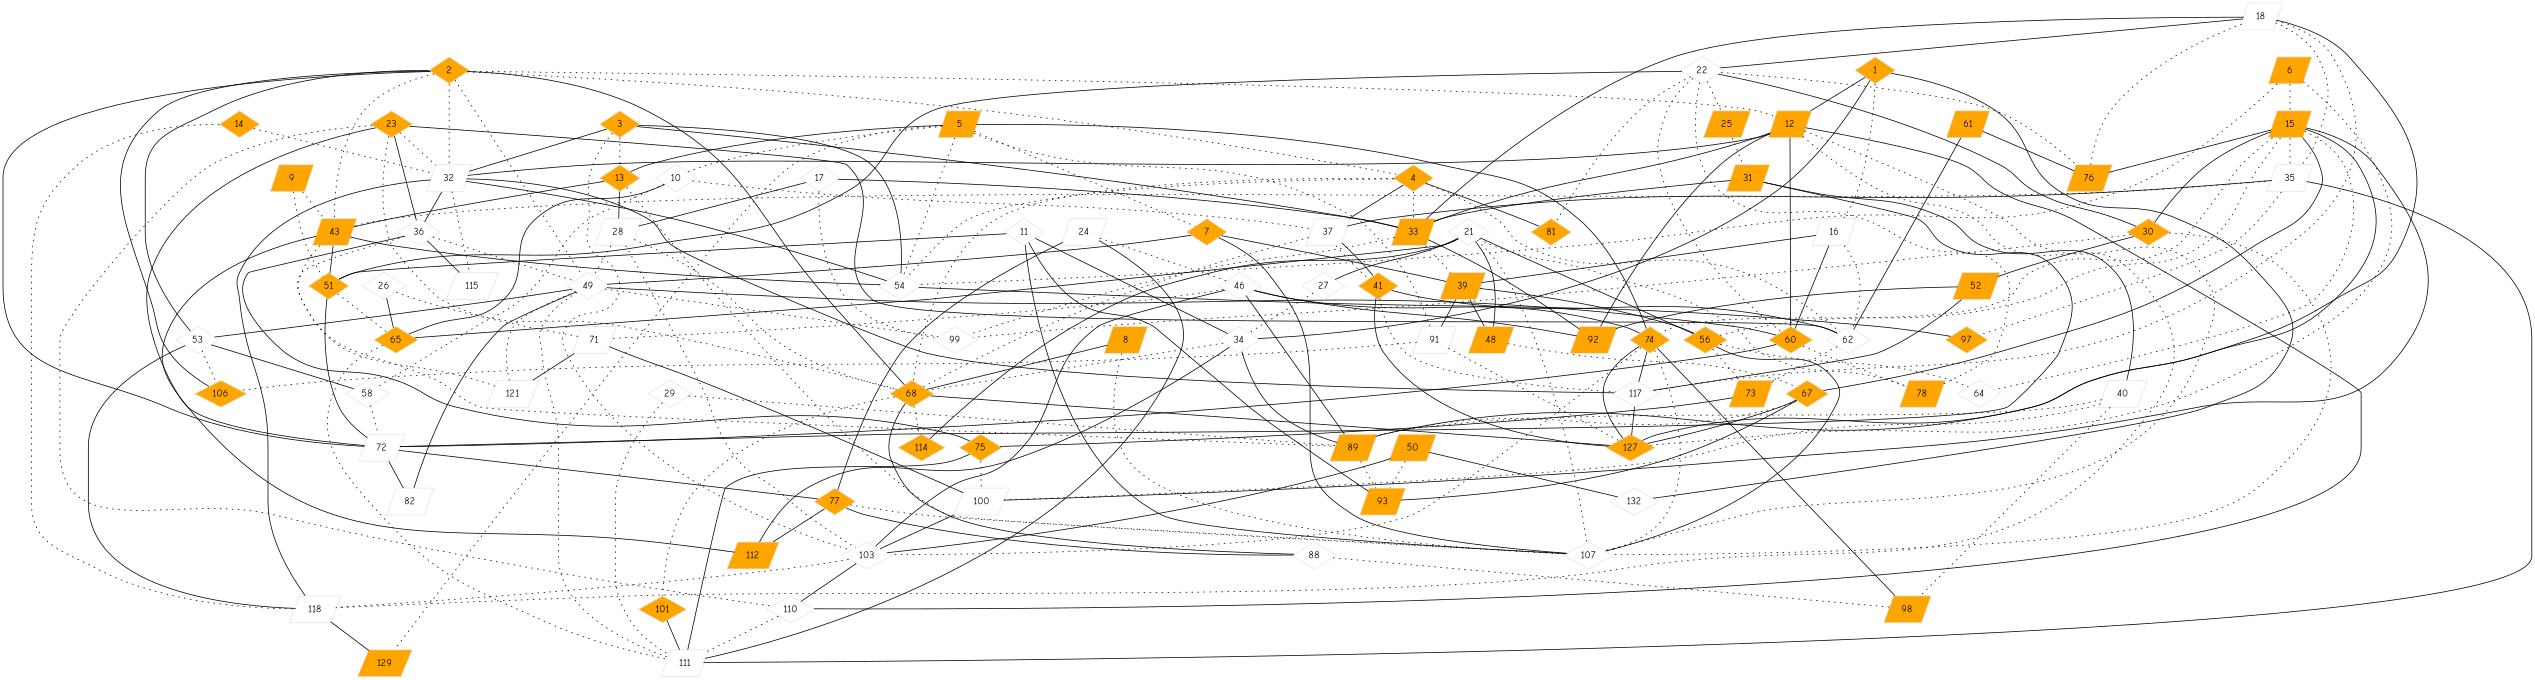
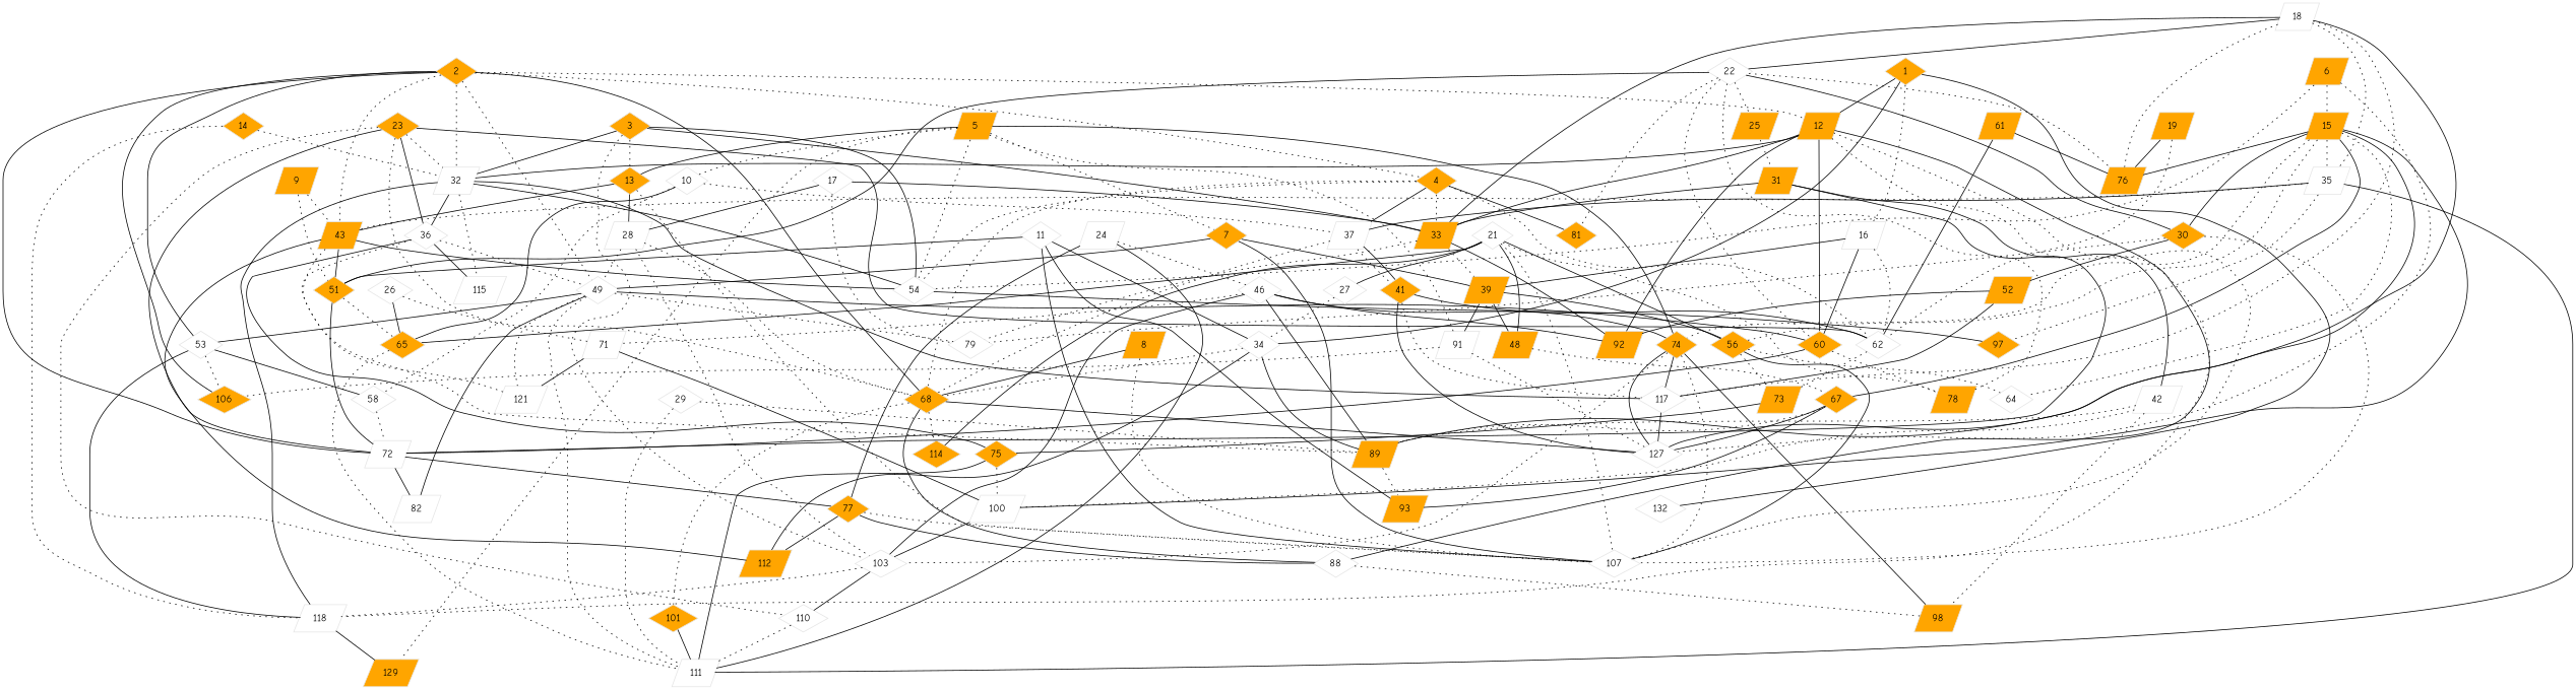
  graph {
    fontname="Comic Neue"
    node [color=gray90 fillcolor=orange fontname="Comic Neue" shape=diamond style=filled]
    edge [fontname="Comic Neue" style=solid]
    12 [shape=parallelogram super="+45"]
    32 [fillcolor=white shape=parallelogram super="+44"]
    33 [shape=parallelogram super="+133"]
    107 [fillcolor=white super="+119"]
    60 [super="+102"]
    92 [shape=parallelogram super="+123"]
    110 [fillcolor=white]
    118 [fillcolor=white shape=parallelogram]
    1
    16 [fillcolor=white shape=parallelogram]
    34 [fillcolor=white super="+131"]
    132 [fillcolor=white]
    62 [fillcolor=white super="+122"]
    39 [shape=parallelogram super="+55"]
    68 [super="+90"]
    89 [shape=parallelogram super="+95"]
    112 [shape=parallelogram]
    2 [super="+83"]
    4 [super="+20"]
    43 [shape=parallelogram super="+125"]
    49 [fillcolor=white super="+66"]
    53 [fillcolor=white super="+59"]
    72 [fillcolor=white shape=parallelogram super="+104"]
    106
    54 [fillcolor=white super="+79"]
    37 [fillcolor=white shape=parallelogram super="+86"]
    81
    117 [fillcolor=white super="+130"]
    36 [fillcolor=white super="+42"]
    115 [fillcolor=white shape=parallelogram]
    51 [super="+69"]
    121 [fillcolor=white shape=parallelogram super="+126"]
-   99 [fillcolor=white]
+   99 [fillcolor=white label=79]
    111 [fillcolor=white shape=parallelogram super="+134"]
    82 [fillcolor=white shape=parallelogram]
    58 [fillcolor=white]
-   127 [super="+128"]
+   127 [fillcolor=white super="+128"]
    114
    88 [fillcolor=white]
    101
    77 [super="+96"]
    13 [super="+70"]
    28 [fillcolor=white shape=parallelogram super="+38"]
    3
    103 [fillcolor=white super="+113"]
    97
    41 [super="+120"]
    73 [shape=parallelogram]
    5 [shape=parallelogram super="+84"]
    7 [super="+47"]
    10 [fillcolor=white super="+109"]
    74 [super="+124"]
    91 [fillcolor=white shape=parallelogram]
    129 [shape=parallelogram]
    65
    98 [shape=parallelogram]
    15 [shape=parallelogram super="+57"]
    30
    35 [fillcolor=white shape=parallelogram super="+63"]
    56 [super="+80"]
    64 [fillcolor=white]
    67
    76 [shape=parallelogram super="+108"]
    100 [fillcolor=white shape=parallelogram]
    6 [shape=parallelogram]
    48 [shape=parallelogram]
    8 [shape=parallelogram]
    9 [shape=parallelogram]
    11 [fillcolor=white]
    93 [shape=parallelogram]
    78 [shape=parallelogram]
    14
    52 [shape=parallelogram]
    17 [fillcolor=white]
    22 [fillcolor=white super="+105"]
    25 [shape=parallelogram]
    18 [fillcolor=white shape=parallelogram]
+   19 [shape=parallelogram]
    21 [fillcolor=white super="+87"]
    27 [fillcolor=white]
    31 [shape=parallelogram]
    23 [super="+94"]
    75 [super="+85"]
    46 [fillcolor=white super="+116"]
    71 [fillcolor=white shape=parallelogram]
    24 [fillcolor=white shape=parallelogram]
-   40 [fillcolor=white shape=parallelogram]
+   40 [fillcolor=white shape=parallelogram label=42]
    26 [fillcolor=white]
    29 [fillcolor=white]
-   50 [shape=parallelogram]
    61 [shape=parallelogram]
    12 -- 32
    12 -- 33
    12 -- 107 [style=dotted]
    12 -- 60
    12 -- 92 [weight=2]
-   12 -- 110
+   12 -- 88
    12 -- 118 [style=dotted]
    32 -- 118
    32 -- 54
    32 -- 117
    32 -- 36
    32 -- 115 [style=dotted]
    33 -- 92
    33 -- 39 [style=dotted]
    33 -- 99 [style=dotted]
    60 -- 72
    60 -- 78 [style=dotted]
    110 -- 111 [style=dotted]
    118 -- 129
    1 -- 12
    1 -- 16 [style=dotted]
    1 -- 34
    1 -- 132
    16 -- 60
    16 -- 62 [style=dotted]
    16 -- 39
    34 -- 68 [style=dotted]
    34 -- 89
    34 -- 112
    62 -- 73 [style=dotted]
    39 -- 91
    39 -- 56
    39 -- 48
    68 -- 127
    68 -- 114 [style=dotted]
    68 -- 88
    68 -- 101 [style=dotted]
    89 -- 93 [style=dotted]
    2 -- 12 [style=dotted]
    2 -- 32 [style=dotted]
    2 -- 68
    2 -- 4 [style=dotted]
    2 -- 43 [style=dotted]
    2 -- 49 [style=dotted]
    2 -- 53
    2 -- 72
    2 -- 106
    4 -- 33 [style=dotted]
    4 -- 62 [style=dotted]
    4 -- 68 [style=dotted]
    4 -- 54 [style=dotted]
    4 -- 37 [weight=2]
    4 -- 81
    43 -- 112
    43 -- 54
    43 -- 51
    43 -- 121 [style=dotted]
    49 -- 60
    49 -- 53
    49 -- 121 [style=dotted]
    49 -- 99 [style=dotted]
    49 -- 111 [style=dotted]
    49 -- 82
    53 -- 118
    53 -- 106 [style=dotted]
    53 -- 58
    72 -- 82
    72 -- 77
    54 -- 97
    37 -- 68 [style=dotted]
    37 -- 41 [style=dotted]
    37 -- 41
    117 -- 127
    36 -- 89 [style=dotted]
    36 -- 49 [style=dotted]
    36 -- 115
    36 -- 75
    51 -- 72
    51 -- 65 [style=dotted]
    58 -- 72 [style=dotted]
    88 -- 98 [style=dotted]
    101 -- 111
    77 -- 107 [style=dotted]
    77 -- 112
    77 -- 88
    13 -- 107 [style=dotted]
    13 -- 43
    13 -- 28
    28 -- 68 [style=dotted]
    28 -- 49 [style=dotted]
    28 -- 103 [style=dotted]
    3 -- 32
    3 -- 33
    3 -- 54
    3 -- 13 [style=dotted]
    3 -- 103 [style=dotted]
    103 -- 110
    103 -- 118 [style=dotted]
    41 -- 62
    41 -- 117 [style=dotted]
    41 -- 127
    73 -- 75
    5 -- 54 [style=dotted]
    5 -- 13
    5 -- 7 [style=dotted]
    5 -- 10 [style=dotted]
    5 -- 74
    5 -- 91 [style=dotted]
    5 -- 129 [style=dotted]
    7 -- 107
    7 -- 39
    7 -- 49
    10 -- 37 [style=dotted]
    10 -- 58 [style=dotted]
    10 -- 65
    74 -- 107 [style=dotted]
    74 -- 117
    74 -- 127
    74 -- 103 [style=dotted]
    74 -- 98
    91 -- 106 [style=dotted]
    91 -- 127 [style=dotted]
    65 -- 111 [style=dotted]
    15 -- 127
    15 -- 74 [style=dotted]
    15 -- 30
    15 -- 35 [style=dotted]
    15 -- 56 [style=dotted]
    15 -- 64 [style=dotted]
    15 -- 67
    15 -- 76
    15 -- 100
    30 -- 107 [style=dotted]
    30 -- 99 [style=dotted]
    30 -- 52
    35 -- 43 [style=dotted]
    35 -- 37
    35 -- 111
    35 -- 97 [style=dotted]
    56 -- 107 [weight=2]
    56 -- 73 [style=dotted]
    56 -- 64 [style=dotted]
    67 -- 89 [style=dotted]
    67 -- 127
    67 -- 93
    100 -- 103
    6 -- 54 [style=dotted]
    6 -- 127 [style=dotted]
    6 -- 15 [style=dotted]
    48 -- 67 [style=dotted]
    8 -- 107 [style=dotted]
    8 -- 68
    9 -- 43 [style=dotted]
    9 -- 51 [style=dotted]
    11 -- 107
    11 -- 34
    11 -- 51
    11 -- 93
    14 -- 32 [style=dotted]
    14 -- 118 [style=dotted]
    52 -- 92
    52 -- 117
    17 -- 33
    17 -- 99 [style=dotted]
    17 -- 28
    22 -- 60 [style=dotted]
    22 -- 81 [style=dotted]
    22 -- 51
    22 -- 30
    22 -- 76 [style=dotted]
    22 -- 78 [style=dotted]
    22 -- 25 [style=dotted]
    25 -- 31 [style=dotted]
    18 -- 33
    18 -- 89
    18 -- 117 [style=dotted]
    18 -- 35 [style=dotted]
    18 -- 76 [style=dotted]
    18 -- 22
+   19 -- 62 [style=dotted]
+   19 -- 76
    21 -- 107 [style=dotted]
    21 -- 114
    21 -- 65
    21 -- 56
    21 -- 48
    21 -- 78 [style=dotted]
    21 -- 27
    27 -- 34 [style=dotted]
    31 -- 33
    31 -- 72
    31 -- 40
    23 -- 32 [style=dotted]
    23 -- 110 [style=dotted]
    23 -- 62
    23 -- 68 [style=dotted]
    23 -- 72
    23 -- 36
    75 -- 111
    75 -- 100 [style=dotted]
    46 -- 92
    46 -- 89
    46 -- 103
    46 -- 74
    46 -- 71 [style=dotted]
    71 -- 121
    71 -- 100
    24 -- 111
    24 -- 77
    24 -- 46 [style=dotted]
    40 -- 89 [style=dotted]
    40 -- 98 [style=dotted]
    40 -- 100 [style=dotted]
    26 -- 65
    26 -- 71 [style=dotted]
    29 -- 89 [style=dotted]
    29 -- 111 [style=dotted]
-   50 -- 132
-   50 -- 103
-   50 -- 93 [style=dotted]
    61 -- 62
    61 -- 76
  }
